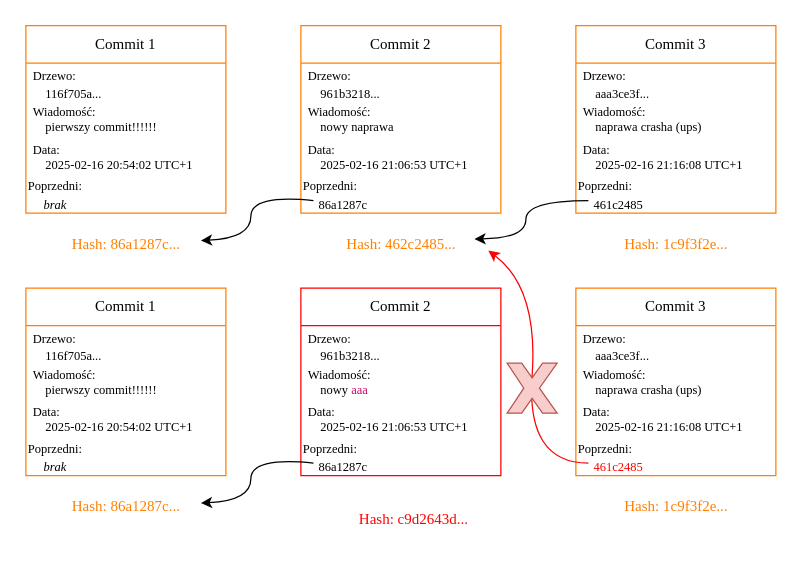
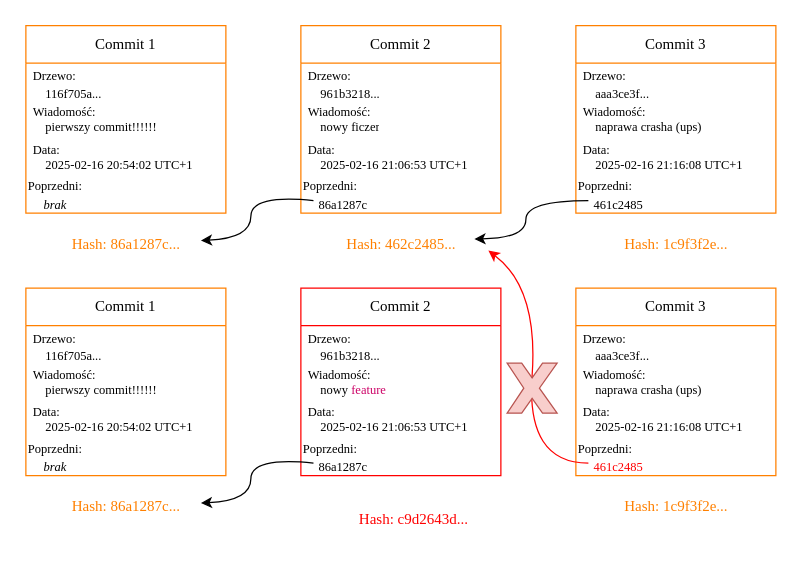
  <mxCell id="0" />
  <mxCell id="1" parent="0" />
  <mxCell id="2" value="&lt;div&gt;Commit 1&lt;/div&gt;" style="swimlane;fontStyle=0;childLayout=stackLayout;horizontal=1;startSize=30;horizontalStack=0;resizeParent=1;resizeParentMax=0;resizeLast=0;collapsible=1;marginBottom=0;whiteSpace=wrap;html=1;fontFamily=sans-serif;strokeColor=#FF8000;" vertex="1" parent="1"><mxGeometry x="20" y="20" width="160" height="150" as="geometry" /></mxCell>
  <mxCell id="3" value="&lt;div&gt;&lt;font style=&quot;font-size: 10px;&quot;&gt;Drzewo:&amp;nbsp;&lt;/font&gt;&lt;/div&gt;&lt;div&gt;&lt;font style=&quot;font-size: 10px;&quot;&gt;&amp;nbsp;&amp;nbsp;&amp;nbsp; 116f705a...&lt;/font&gt;&lt;/div&gt;" style="text;strokeColor=none;fillColor=none;align=left;verticalAlign=middle;spacingLeft=4;spacingRight=4;overflow=hidden;points=[[0,0.5],[1,0.5]];portConstraint=eastwest;rotatable=0;whiteSpace=wrap;html=1;fontFamily=sans-serif;" vertex="1" parent="2"><mxGeometry y="30" width="160" height="30" as="geometry" /></mxCell>
  <mxCell id="4" value="&lt;div&gt;Wiadomość:&lt;/div&gt;&lt;div&gt;&amp;nbsp;&amp;nbsp;&amp;nbsp; pierwszy commit!!!!!!&lt;/div&gt;" style="text;strokeColor=none;fillColor=none;align=left;verticalAlign=middle;spacingLeft=4;spacingRight=4;overflow=hidden;points=[[0,0.5],[1,0.5]];portConstraint=eastwest;rotatable=0;whiteSpace=wrap;html=1;fontSize=10;fontFamily=sans-serif;" vertex="1" parent="2"><mxGeometry y="60" width="160" height="30" as="geometry" /></mxCell>
  <mxCell id="5" value="&lt;div&gt;Data:&lt;/div&gt;&lt;div&gt;&amp;nbsp;&amp;nbsp;&amp;nbsp; 2025-02-16 20:54:02 UTC+1&lt;/div&gt;" style="text;strokeColor=none;fillColor=none;align=left;verticalAlign=middle;spacingLeft=4;spacingRight=4;overflow=hidden;points=[[0,0.5],[1,0.5]];portConstraint=eastwest;rotatable=0;whiteSpace=wrap;html=1;fontSize=10;fontFamily=sans-serif;" vertex="1" parent="2"><mxGeometry y="90" width="160" height="30" as="geometry" /></mxCell>
  <mxCell id="6" value="&lt;div&gt;&lt;font size=&quot;1&quot;&gt;Poprzedni:&lt;/font&gt;&lt;/div&gt;&lt;div&gt;&lt;font size=&quot;1&quot;&gt;&amp;nbsp;&amp;nbsp;&amp;nbsp;&amp;nbsp; &lt;i&gt;brak&lt;/i&gt;&lt;/font&gt;&lt;/div&gt;" style="text;html=1;align=left;verticalAlign=middle;whiteSpace=wrap;rounded=0;fontFamily=sans-serif;" vertex="1" parent="2"><mxGeometry y="120" width="160" height="30" as="geometry" /></mxCell>
  <mxCell id="7" value="Hash: 86a1287c..." style="text;html=1;align=center;verticalAlign=middle;resizable=0;points=[];autosize=1;strokeColor=none;fillColor=none;fontColor=#FF8000;fontFamily=sans-serif;" vertex="1" parent="1"><mxGeometry x="40" y="180" width="120" height="30" as="geometry" /></mxCell>
  <mxCell id="8" value="&lt;div&gt;Commit 2&lt;/div&gt;" style="swimlane;fontStyle=0;childLayout=stackLayout;horizontal=1;startSize=30;horizontalStack=0;resizeParent=1;resizeParentMax=0;resizeLast=0;collapsible=1;marginBottom=0;whiteSpace=wrap;html=1;fontFamily=sans-serif;strokeColor=#FF8000;" vertex="1" parent="1"><mxGeometry x="240" y="20" width="160" height="150" as="geometry" /></mxCell>
  <mxCell id="9" value="&lt;div&gt;&lt;font style=&quot;font-size: 10px;&quot;&gt;Drzewo:&amp;nbsp;&lt;/font&gt;&lt;/div&gt;&lt;div&gt;&lt;font style=&quot;font-size: 10px;&quot;&gt;&amp;nbsp;&amp;nbsp;&amp;nbsp; 961b3218...&lt;/font&gt;&lt;/div&gt;" style="text;strokeColor=none;fillColor=none;align=left;verticalAlign=middle;spacingLeft=4;spacingRight=4;overflow=hidden;points=[[0,0.5],[1,0.5]];portConstraint=eastwest;rotatable=0;whiteSpace=wrap;html=1;fontFamily=sans-serif;" vertex="1" parent="8"><mxGeometry y="30" width="160" height="30" as="geometry" /></mxCell>
- <mxCell id="10" value="&lt;div&gt;Wiadomość:&lt;/div&gt;&lt;div&gt;&amp;nbsp;&amp;nbsp;&amp;nbsp; nowy naprawa&lt;/div&gt;" style="text;strokeColor=none;fillColor=none;align=left;verticalAlign=middle;spacingLeft=4;spacingRight=4;overflow=hidden;points=[[0,0.5],[1,0.5]];portConstraint=eastwest;rotatable=0;whiteSpace=wrap;html=1;fontSize=10;fontFamily=sans-serif;" vertex="1" parent="8"><mxGeometry y="60" width="160" height="30" as="geometry" /></mxCell>
+ <mxCell id="10" value="&lt;div&gt;Wiadomość:&lt;/div&gt;&lt;div&gt;&amp;nbsp;&amp;nbsp;&amp;nbsp; nowy ficzer&lt;/div&gt;" style="text;strokeColor=none;fillColor=none;align=left;verticalAlign=middle;spacingLeft=4;spacingRight=4;overflow=hidden;points=[[0,0.5],[1,0.5]];portConstraint=eastwest;rotatable=0;whiteSpace=wrap;html=1;fontSize=10;fontFamily=sans-serif;" vertex="1" parent="8"><mxGeometry y="60" width="160" height="30" as="geometry" /></mxCell>
  <mxCell id="11" value="&lt;div&gt;Data:&lt;/div&gt;&lt;div&gt;&amp;nbsp;&amp;nbsp;&amp;nbsp; 2025-02-16 21:06:53 UTC+1&lt;/div&gt;" style="text;strokeColor=none;fillColor=none;align=left;verticalAlign=middle;spacingLeft=4;spacingRight=4;overflow=hidden;points=[[0,0.5],[1,0.5]];portConstraint=eastwest;rotatable=0;whiteSpace=wrap;html=1;fontSize=10;fontFamily=sans-serif;" vertex="1" parent="8"><mxGeometry y="90" width="160" height="30" as="geometry" /></mxCell>
  <mxCell id="12" value="&lt;div&gt;&lt;font size=&quot;1&quot;&gt;Poprzedni:&lt;/font&gt;&lt;/div&gt;&lt;div&gt;&lt;font size=&quot;1&quot;&gt;&amp;nbsp;&amp;nbsp;&amp;nbsp;&amp;nbsp;&amp;nbsp;86a1287c&lt;/font&gt;&lt;/div&gt;" style="text;html=1;align=left;verticalAlign=middle;whiteSpace=wrap;rounded=0;fontFamily=sans-serif;" vertex="1" parent="8"><mxGeometry y="120" width="160" height="30" as="geometry" /></mxCell>
  <mxCell id="13" value="Hash: 462c2485..." style="text;html=1;align=center;verticalAlign=middle;resizable=0;points=[];autosize=1;strokeColor=none;fillColor=none;fontColor=#FF8000;fontFamily=sans-serif;" vertex="1" parent="1"><mxGeometry x="260" y="180" width="120" height="30" as="geometry" /></mxCell>
  <mxCell id="14" value="&lt;div&gt;Commit 3&lt;/div&gt;" style="swimlane;fontStyle=0;childLayout=stackLayout;horizontal=1;startSize=30;horizontalStack=0;resizeParent=1;resizeParentMax=0;resizeLast=0;collapsible=1;marginBottom=0;whiteSpace=wrap;html=1;fontFamily=sans-serif;strokeColor=#FF8000;" vertex="1" parent="1"><mxGeometry x="460" y="20" width="160" height="150" as="geometry" /></mxCell>
  <mxCell id="15" value="&lt;div&gt;&lt;font style=&quot;font-size: 10px;&quot;&gt;Drzewo:&amp;nbsp;&lt;/font&gt;&lt;/div&gt;&lt;div&gt;&lt;font style=&quot;font-size: 10px;&quot;&gt;&amp;nbsp;&amp;nbsp;&amp;nbsp; aaa3ce3f...&lt;/font&gt;&lt;/div&gt;" style="text;strokeColor=none;fillColor=none;align=left;verticalAlign=middle;spacingLeft=4;spacingRight=4;overflow=hidden;points=[[0,0.5],[1,0.5]];portConstraint=eastwest;rotatable=0;whiteSpace=wrap;html=1;fontFamily=sans-serif;" vertex="1" parent="14"><mxGeometry y="30" width="160" height="30" as="geometry" /></mxCell>
  <mxCell id="16" value="&lt;div&gt;Wiadomość:&lt;/div&gt;&lt;div&gt;&amp;nbsp;&amp;nbsp;&amp;nbsp; naprawa crasha (ups)&lt;/div&gt;" style="text;strokeColor=none;fillColor=none;align=left;verticalAlign=middle;spacingLeft=4;spacingRight=4;overflow=hidden;points=[[0,0.5],[1,0.5]];portConstraint=eastwest;rotatable=0;whiteSpace=wrap;html=1;fontSize=10;fontFamily=sans-serif;" vertex="1" parent="14"><mxGeometry y="60" width="160" height="30" as="geometry" /></mxCell>
  <mxCell id="17" value="&lt;div&gt;Data:&lt;/div&gt;&lt;div&gt;&amp;nbsp;&amp;nbsp;&amp;nbsp; 2025-02-16 21:16:08 UTC+1&lt;/div&gt;" style="text;strokeColor=none;fillColor=none;align=left;verticalAlign=middle;spacingLeft=4;spacingRight=4;overflow=hidden;points=[[0,0.5],[1,0.5]];portConstraint=eastwest;rotatable=0;whiteSpace=wrap;html=1;fontSize=10;fontFamily=sans-serif;" vertex="1" parent="14"><mxGeometry y="90" width="160" height="30" as="geometry" /></mxCell>
  <mxCell id="18" value="&lt;div&gt;&lt;font size=&quot;1&quot;&gt;Poprzedni:&lt;/font&gt;&lt;/div&gt;&lt;div&gt;&lt;font size=&quot;1&quot;&gt;&amp;nbsp;&amp;nbsp;&amp;nbsp;&amp;nbsp;&amp;nbsp;461c2485&lt;/font&gt;&lt;/div&gt;" style="text;html=1;align=left;verticalAlign=middle;whiteSpace=wrap;rounded=0;fontFamily=sans-serif;" vertex="1" parent="14"><mxGeometry y="120" width="160" height="30" as="geometry" /></mxCell>
  <mxCell id="19" value="Hash: 1c9f3f2e..." style="text;html=1;align=center;verticalAlign=middle;resizable=0;points=[];autosize=1;strokeColor=none;fillColor=none;fontColor=#FF8000;fontFamily=sans-serif;" vertex="1" parent="1"><mxGeometry x="480" y="180" width="120" height="30" as="geometry" /></mxCell>
  <mxCell id="20" value="" style="curved=1;endArrow=classic;html=1;rounded=0;exitX=0.063;exitY=0.667;exitDx=0;exitDy=0;exitPerimeter=0;fontFamily=sans-serif;" edge="1" parent="1" source="12" target="7"><mxGeometry width="50" height="50" relative="1" as="geometry"><mxPoint x="340" y="150" as="sourcePoint" /><mxPoint x="390" y="100" as="targetPoint" /><Array as="points"><mxPoint x="200" y="155" /><mxPoint x="200" y="190" /></Array></mxGeometry></mxCell>
  <mxCell id="21" value="" style="curved=1;endArrow=classic;html=1;rounded=0;entryX=0.99;entryY=0.356;entryDx=0;entryDy=0;entryPerimeter=0;fontFamily=sans-serif;" edge="1" parent="1" target="13"><mxGeometry width="50" height="50" relative="1" as="geometry"><mxPoint x="470" y="160" as="sourcePoint" /><mxPoint x="380" y="197" as="targetPoint" /><Array as="points"><mxPoint x="420" y="160" /><mxPoint x="420" y="190" /></Array></mxGeometry></mxCell>
  <mxCell id="22" value="&lt;div&gt;Commit 1&lt;/div&gt;" style="swimlane;fontStyle=0;childLayout=stackLayout;horizontal=1;startSize=30;horizontalStack=0;resizeParent=1;resizeParentMax=0;resizeLast=0;collapsible=1;marginBottom=0;whiteSpace=wrap;html=1;fontFamily=sans-serif;strokeColor=#FF8000;" vertex="1" parent="1"><mxGeometry x="20" y="230" width="160" height="150" as="geometry" /></mxCell>
  <mxCell id="23" value="&lt;div&gt;&lt;font style=&quot;font-size: 10px;&quot;&gt;Drzewo:&amp;nbsp;&lt;/font&gt;&lt;/div&gt;&lt;div&gt;&lt;font style=&quot;font-size: 10px;&quot;&gt;&amp;nbsp;&amp;nbsp;&amp;nbsp; 116f705a...&lt;/font&gt;&lt;/div&gt;" style="text;strokeColor=none;fillColor=none;align=left;verticalAlign=middle;spacingLeft=4;spacingRight=4;overflow=hidden;points=[[0,0.5],[1,0.5]];portConstraint=eastwest;rotatable=0;whiteSpace=wrap;html=1;fontFamily=sans-serif;" vertex="1" parent="22"><mxGeometry y="30" width="160" height="30" as="geometry" /></mxCell>
  <mxCell id="24" value="&lt;div&gt;Wiadomość:&lt;/div&gt;&lt;div&gt;&amp;nbsp;&amp;nbsp;&amp;nbsp; pierwszy commit!!!!!!&lt;/div&gt;" style="text;strokeColor=none;fillColor=none;align=left;verticalAlign=middle;spacingLeft=4;spacingRight=4;overflow=hidden;points=[[0,0.5],[1,0.5]];portConstraint=eastwest;rotatable=0;whiteSpace=wrap;html=1;fontSize=10;fontFamily=sans-serif;" vertex="1" parent="22"><mxGeometry y="60" width="160" height="30" as="geometry" /></mxCell>
  <mxCell id="25" value="&lt;div&gt;Data:&lt;/div&gt;&lt;div&gt;&amp;nbsp;&amp;nbsp;&amp;nbsp; 2025-02-16 20:54:02 UTC+1&lt;/div&gt;" style="text;strokeColor=none;fillColor=none;align=left;verticalAlign=middle;spacingLeft=4;spacingRight=4;overflow=hidden;points=[[0,0.5],[1,0.5]];portConstraint=eastwest;rotatable=0;whiteSpace=wrap;html=1;fontSize=10;fontFamily=sans-serif;" vertex="1" parent="22"><mxGeometry y="90" width="160" height="30" as="geometry" /></mxCell>
  <mxCell id="26" value="&lt;div&gt;&lt;font size=&quot;1&quot;&gt;Poprzedni:&lt;/font&gt;&lt;/div&gt;&lt;div&gt;&lt;font size=&quot;1&quot;&gt;&amp;nbsp;&amp;nbsp;&amp;nbsp;&amp;nbsp; &lt;i&gt;brak&lt;/i&gt;&lt;/font&gt;&lt;/div&gt;" style="text;html=1;align=left;verticalAlign=middle;whiteSpace=wrap;rounded=0;fontFamily=sans-serif;" vertex="1" parent="22"><mxGeometry y="120" width="160" height="30" as="geometry" /></mxCell>
  <mxCell id="27" value="Hash: 86a1287c..." style="text;html=1;align=center;verticalAlign=middle;resizable=0;points=[];autosize=1;strokeColor=none;fillColor=none;fontColor=#FF8000;fontFamily=sans-serif;" vertex="1" parent="1"><mxGeometry x="40" y="390" width="120" height="30" as="geometry" /></mxCell>
  <mxCell id="28" value="&lt;div&gt;Commit 2&lt;/div&gt;" style="swimlane;fontStyle=0;childLayout=stackLayout;horizontal=1;startSize=30;horizontalStack=0;resizeParent=1;resizeParentMax=0;resizeLast=0;collapsible=1;marginBottom=0;whiteSpace=wrap;html=1;fontFamily=sans-serif;strokeColor=#FF0000;" vertex="1" parent="1"><mxGeometry x="240" y="230" width="160" height="150" as="geometry" /></mxCell>
  <mxCell id="29" value="&lt;div&gt;&lt;font style=&quot;font-size: 10px;&quot;&gt;Drzewo:&amp;nbsp;&lt;/font&gt;&lt;/div&gt;&lt;div&gt;&lt;font style=&quot;font-size: 10px;&quot;&gt;&amp;nbsp;&amp;nbsp;&amp;nbsp; 961b3218...&lt;/font&gt;&lt;/div&gt;" style="text;strokeColor=none;fillColor=none;align=left;verticalAlign=middle;spacingLeft=4;spacingRight=4;overflow=hidden;points=[[0,0.5],[1,0.5]];portConstraint=eastwest;rotatable=0;whiteSpace=wrap;html=1;fontFamily=sans-serif;" vertex="1" parent="28"><mxGeometry y="30" width="160" height="30" as="geometry" /></mxCell>
- <mxCell id="30" value="&lt;div&gt;Wiadomość:&lt;/div&gt;&lt;div&gt;&amp;nbsp;&amp;nbsp;&amp;nbsp; nowy &lt;span style=&quot;color: rgb(204, 0, 102);&quot;&gt;aaa&lt;/span&gt;&lt;/div&gt;" style="text;strokeColor=none;fillColor=none;align=left;verticalAlign=middle;spacingLeft=4;spacingRight=4;overflow=hidden;points=[[0,0.5],[1,0.5]];portConstraint=eastwest;rotatable=0;whiteSpace=wrap;html=1;fontSize=10;fontFamily=sans-serif;" vertex="1" parent="28"><mxGeometry y="60" width="160" height="30" as="geometry" /></mxCell>
+ <mxCell id="30" value="&lt;div&gt;Wiadomość:&lt;/div&gt;&lt;div&gt;&amp;nbsp;&amp;nbsp;&amp;nbsp; nowy &lt;span style=&quot;color: rgb(204, 0, 102);&quot;&gt;feature&lt;/span&gt;&lt;/div&gt;" style="text;strokeColor=none;fillColor=none;align=left;verticalAlign=middle;spacingLeft=4;spacingRight=4;overflow=hidden;points=[[0,0.5],[1,0.5]];portConstraint=eastwest;rotatable=0;whiteSpace=wrap;html=1;fontSize=10;fontFamily=sans-serif;" vertex="1" parent="28"><mxGeometry y="60" width="160" height="30" as="geometry" /></mxCell>
  <mxCell id="31" value="&lt;div&gt;Data:&lt;/div&gt;&lt;div&gt;&amp;nbsp;&amp;nbsp;&amp;nbsp; 2025-02-16 21:06:53 UTC+1&lt;/div&gt;" style="text;strokeColor=none;fillColor=none;align=left;verticalAlign=middle;spacingLeft=4;spacingRight=4;overflow=hidden;points=[[0,0.5],[1,0.5]];portConstraint=eastwest;rotatable=0;whiteSpace=wrap;html=1;fontSize=10;fontFamily=sans-serif;" vertex="1" parent="28"><mxGeometry y="90" width="160" height="30" as="geometry" /></mxCell>
  <mxCell id="32" value="&lt;div&gt;&lt;font size=&quot;1&quot;&gt;Poprzedni:&lt;/font&gt;&lt;/div&gt;&lt;div&gt;&lt;font size=&quot;1&quot;&gt;&amp;nbsp;&amp;nbsp;&amp;nbsp;&amp;nbsp;&amp;nbsp;86a1287c&lt;/font&gt;&lt;/div&gt;" style="text;html=1;align=left;verticalAlign=middle;whiteSpace=wrap;rounded=0;fontFamily=sans-serif;" vertex="1" parent="28"><mxGeometry y="120" width="160" height="30" as="geometry" /></mxCell>
  <mxCell id="33" value="Hash: c9d2643d..." style="text;html=1;align=center;verticalAlign=middle;resizable=0;points=[];autosize=1;strokeColor=none;fillColor=none;fontColor=#FF0000;fontFamily=sans-serif;" vertex="1" parent="1"><mxGeometry x="270" y="400" width="120" height="30" as="geometry" /></mxCell>
  <mxCell id="34" value="&lt;div&gt;Commit 3&lt;/div&gt;" style="swimlane;fontStyle=0;childLayout=stackLayout;horizontal=1;startSize=30;horizontalStack=0;resizeParent=1;resizeParentMax=0;resizeLast=0;collapsible=1;marginBottom=0;whiteSpace=wrap;html=1;fontFamily=sans-serif;strokeColor=#FF8000;" vertex="1" parent="1"><mxGeometry x="460" y="230" width="160" height="150" as="geometry" /></mxCell>
  <mxCell id="35" value="&lt;div&gt;&lt;font style=&quot;font-size: 10px;&quot;&gt;Drzewo:&amp;nbsp;&lt;/font&gt;&lt;/div&gt;&lt;div&gt;&lt;font style=&quot;font-size: 10px;&quot;&gt;&amp;nbsp;&amp;nbsp;&amp;nbsp; aaa3ce3f...&lt;/font&gt;&lt;/div&gt;" style="text;strokeColor=none;fillColor=none;align=left;verticalAlign=middle;spacingLeft=4;spacingRight=4;overflow=hidden;points=[[0,0.5],[1,0.5]];portConstraint=eastwest;rotatable=0;whiteSpace=wrap;html=1;fontFamily=sans-serif;" vertex="1" parent="34"><mxGeometry y="30" width="160" height="30" as="geometry" /></mxCell>
  <mxCell id="36" value="&lt;div&gt;Wiadomość:&lt;/div&gt;&lt;div&gt;&amp;nbsp;&amp;nbsp;&amp;nbsp; naprawa crasha (ups)&lt;/div&gt;" style="text;strokeColor=none;fillColor=none;align=left;verticalAlign=middle;spacingLeft=4;spacingRight=4;overflow=hidden;points=[[0,0.5],[1,0.5]];portConstraint=eastwest;rotatable=0;whiteSpace=wrap;html=1;fontSize=10;fontFamily=sans-serif;" vertex="1" parent="34"><mxGeometry y="60" width="160" height="30" as="geometry" /></mxCell>
  <mxCell id="37" value="&lt;div&gt;Data:&lt;/div&gt;&lt;div&gt;&amp;nbsp;&amp;nbsp;&amp;nbsp; 2025-02-16 21:16:08 UTC+1&lt;/div&gt;" style="text;strokeColor=none;fillColor=none;align=left;verticalAlign=middle;spacingLeft=4;spacingRight=4;overflow=hidden;points=[[0,0.5],[1,0.5]];portConstraint=eastwest;rotatable=0;whiteSpace=wrap;html=1;fontSize=10;fontFamily=sans-serif;" vertex="1" parent="34"><mxGeometry y="90" width="160" height="30" as="geometry" /></mxCell>
  <mxCell id="38" value="&lt;div&gt;&lt;font size=&quot;1&quot;&gt;Poprzedni:&lt;/font&gt;&lt;/div&gt;&lt;div&gt;&lt;font size=&quot;1&quot;&gt;&amp;nbsp;&amp;nbsp;&amp;nbsp;&amp;nbsp;&amp;nbsp;&lt;span style=&quot;color: rgb(255, 0, 0);&quot;&gt;461c2485&lt;/span&gt;&lt;/font&gt;&lt;/div&gt;" style="text;html=1;align=left;verticalAlign=middle;whiteSpace=wrap;rounded=0;fontFamily=sans-serif;" vertex="1" parent="34"><mxGeometry y="120" width="160" height="30" as="geometry" /></mxCell>
  <mxCell id="39" value="Hash: 1c9f3f2e..." style="text;html=1;align=center;verticalAlign=middle;resizable=0;points=[];autosize=1;strokeColor=none;fillColor=none;fontColor=#FF8000;fontFamily=sans-serif;" vertex="1" parent="1"><mxGeometry x="480" y="390" width="120" height="30" as="geometry" /></mxCell>
  <mxCell id="40" value="" style="curved=1;endArrow=classic;html=1;rounded=0;exitX=0.063;exitY=0.667;exitDx=0;exitDy=0;exitPerimeter=0;fontFamily=sans-serif;" edge="1" source="32" target="27" parent="1"><mxGeometry width="50" height="50" relative="1" as="geometry"><mxPoint x="340" y="360" as="sourcePoint" /><mxPoint x="390" y="310" as="targetPoint" /><Array as="points"><mxPoint x="200" y="365" /><mxPoint x="200" y="400" /></Array></mxGeometry></mxCell>
  <mxCell id="41" value="" style="curved=1;endArrow=classic;html=1;rounded=0;strokeColor=#FF0000;fontFamily=sans-serif;" edge="1" parent="1"><mxGeometry width="50" height="50" relative="1" as="geometry"><mxPoint x="470" y="370" as="sourcePoint" /><mxPoint x="390" y="200" as="targetPoint" /><Array as="points"><mxPoint x="420" y="370" /><mxPoint x="430" y="230" /></Array></mxGeometry></mxCell>
  <mxCell id="42" value="" style="verticalLabelPosition=bottom;verticalAlign=top;html=1;shape=mxgraph.basic.x;fillColor=#f8cecc;strokeColor=#b85450;fontFamily=sans-serif;" vertex="1" parent="1"><mxGeometry x="405" y="290" width="40" height="40" as="geometry" /></mxCell>
